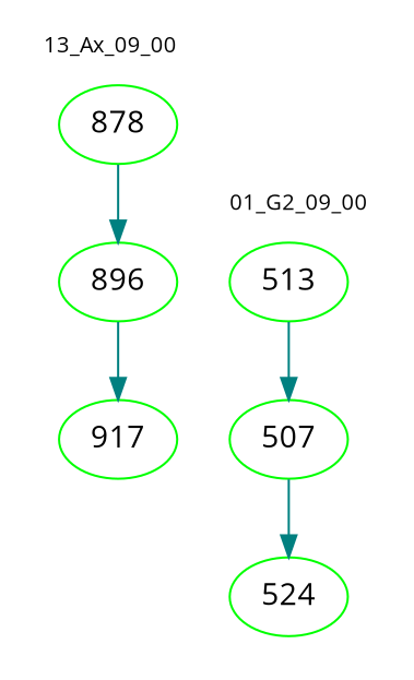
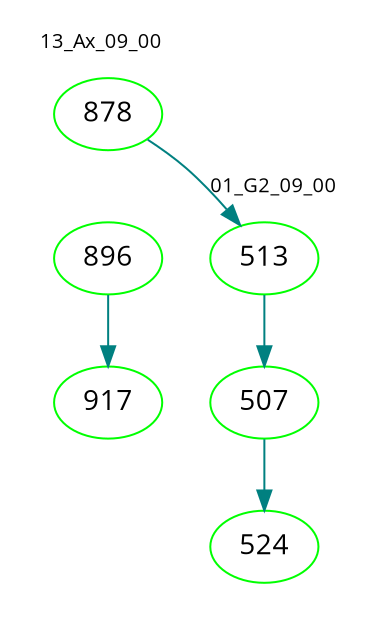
  digraph {
    fontname="Open Sans"
    node [color=green fontname="Open Sans"]
    edge [color=teal fontname="Open Sans"]
    n1 [label=878]
    n2 [label=896]
    n3 [label=917]
    n4 [label=513]
    n5 [label=507]
    n6 [label=524]
    subgraph cluster_1 {
      color=white
      fontsize=10
      label="13_Ax_09_00"
      n1
      n2
      n3
    }
    subgraph cluster_2 {
      color=white
      fontsize=10
      label="01_G2_09_00"
      n4
      n5
      n6
    }
-   n1 -> n2
+   n1 -> n4
    n2 -> n3
    n4 -> n5
    n5 -> n6
  }
